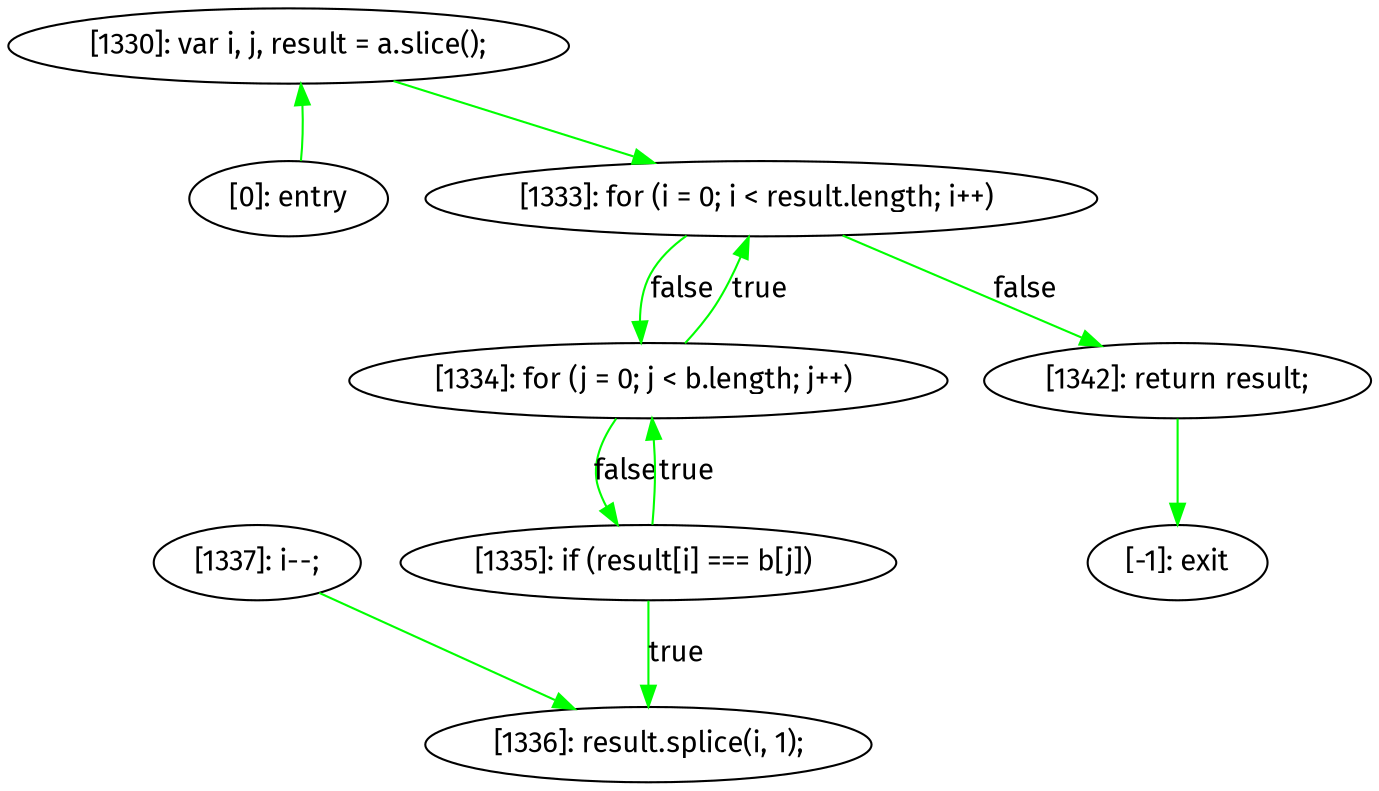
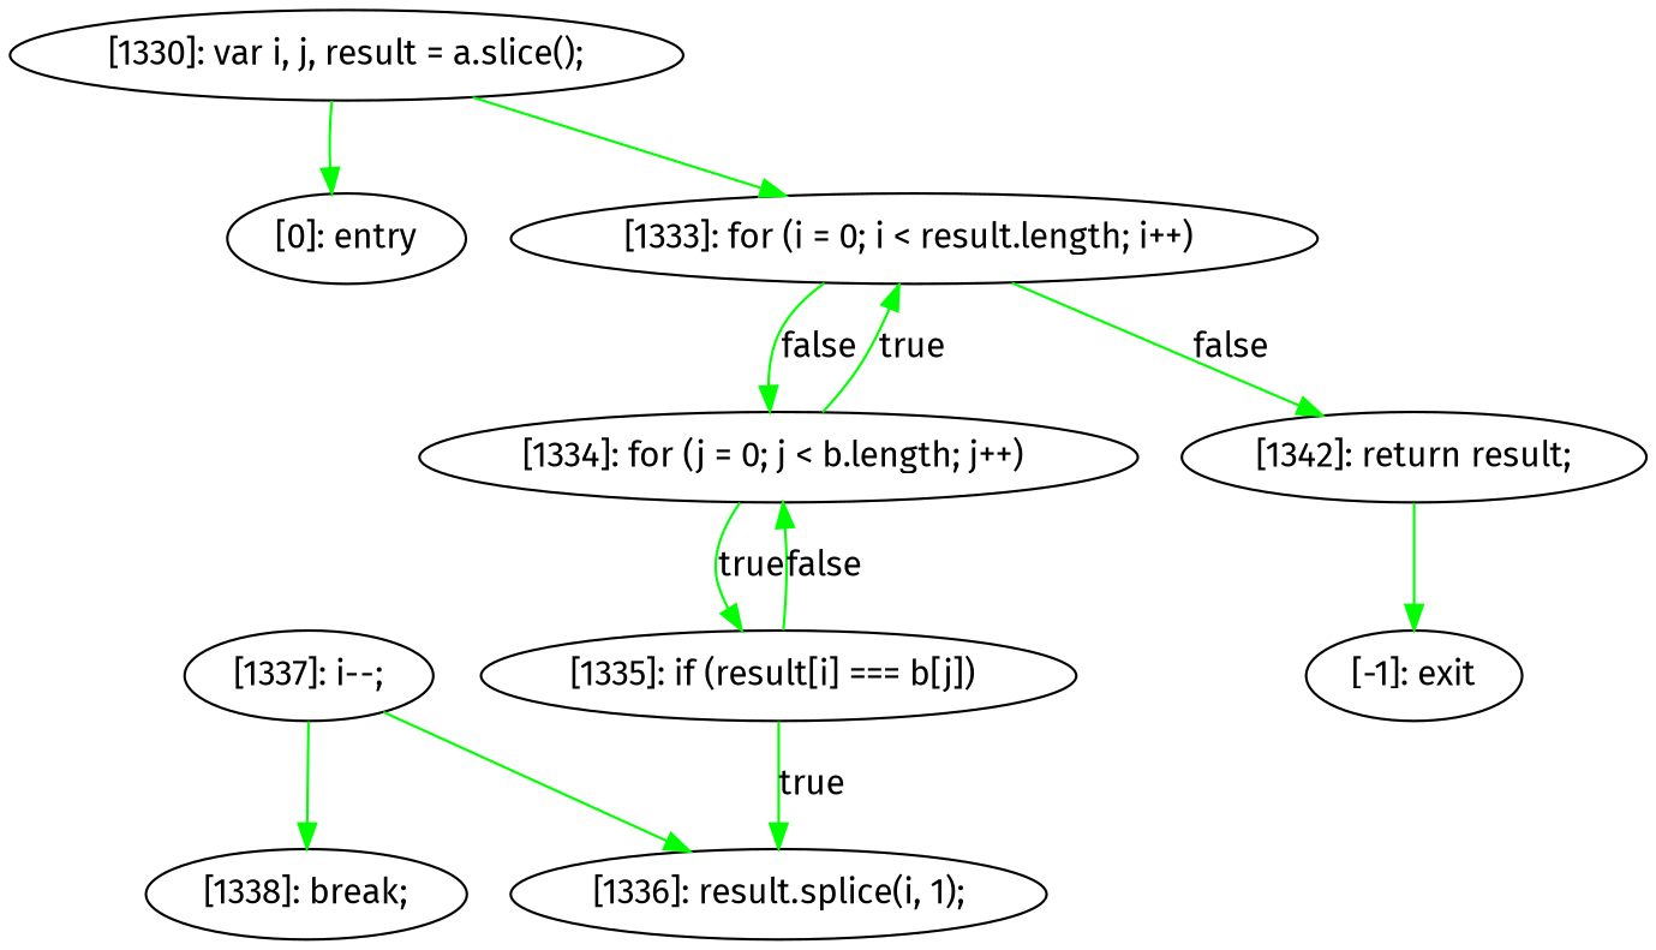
  digraph {
    fontname="Fira Sans"
    node [fontname="Fira Sans"]
    edge [color=green fontname="Fira Sans"]
    n1 [label="[-1]: exit"]
+   n2 [label="[1338]: break;\n"]
    n3 [label="[1333]: for (i = 0; i < result.length; i++) "]
    n4 [label="[1334]: for (j = 0; j < b.length; j++) "]
    n5 [label="[1342]: return result;\n"]
    n6 [label="[1335]: if (result[i] === b[j]) "]
    n7 [label="[1336]: result.splice(i, 1);\n"]
    n8 [label="[0]: entry"]
    n9 [label="[1330]: var i, j, result = a.slice();\n"]
    n10 [label="[1337]: i--;\n"]
    n3 -> n4 [label=false]
    n3 -> n5 [label=false]
    n4 -> n3 [label=true]
-   n4 -> n6 [label=false]
+   n4 -> n6 [label=true]
    n5 -> n1
-   n6 -> n4 [label=true]
+   n6 -> n4 [label=false]
    n6 -> n7 [label=true]
-   n8 -> n9
+   n9 -> n8
    n9 -> n3
+   n10 -> n2
    n10 -> n7
  }
